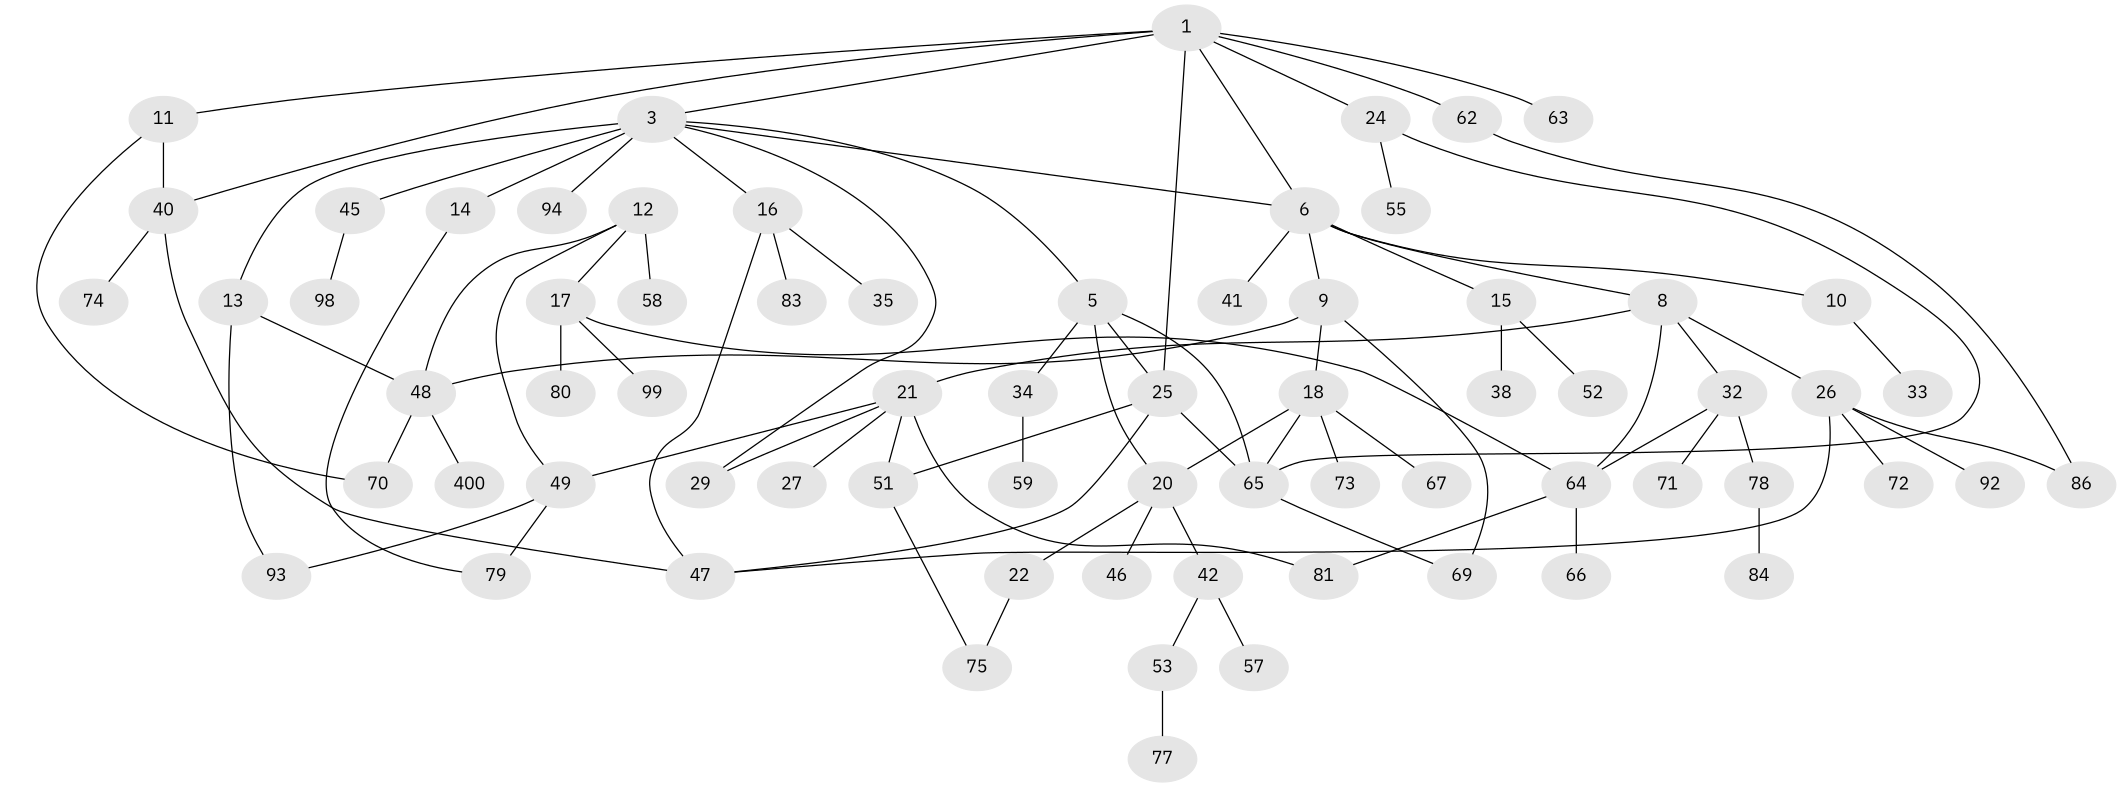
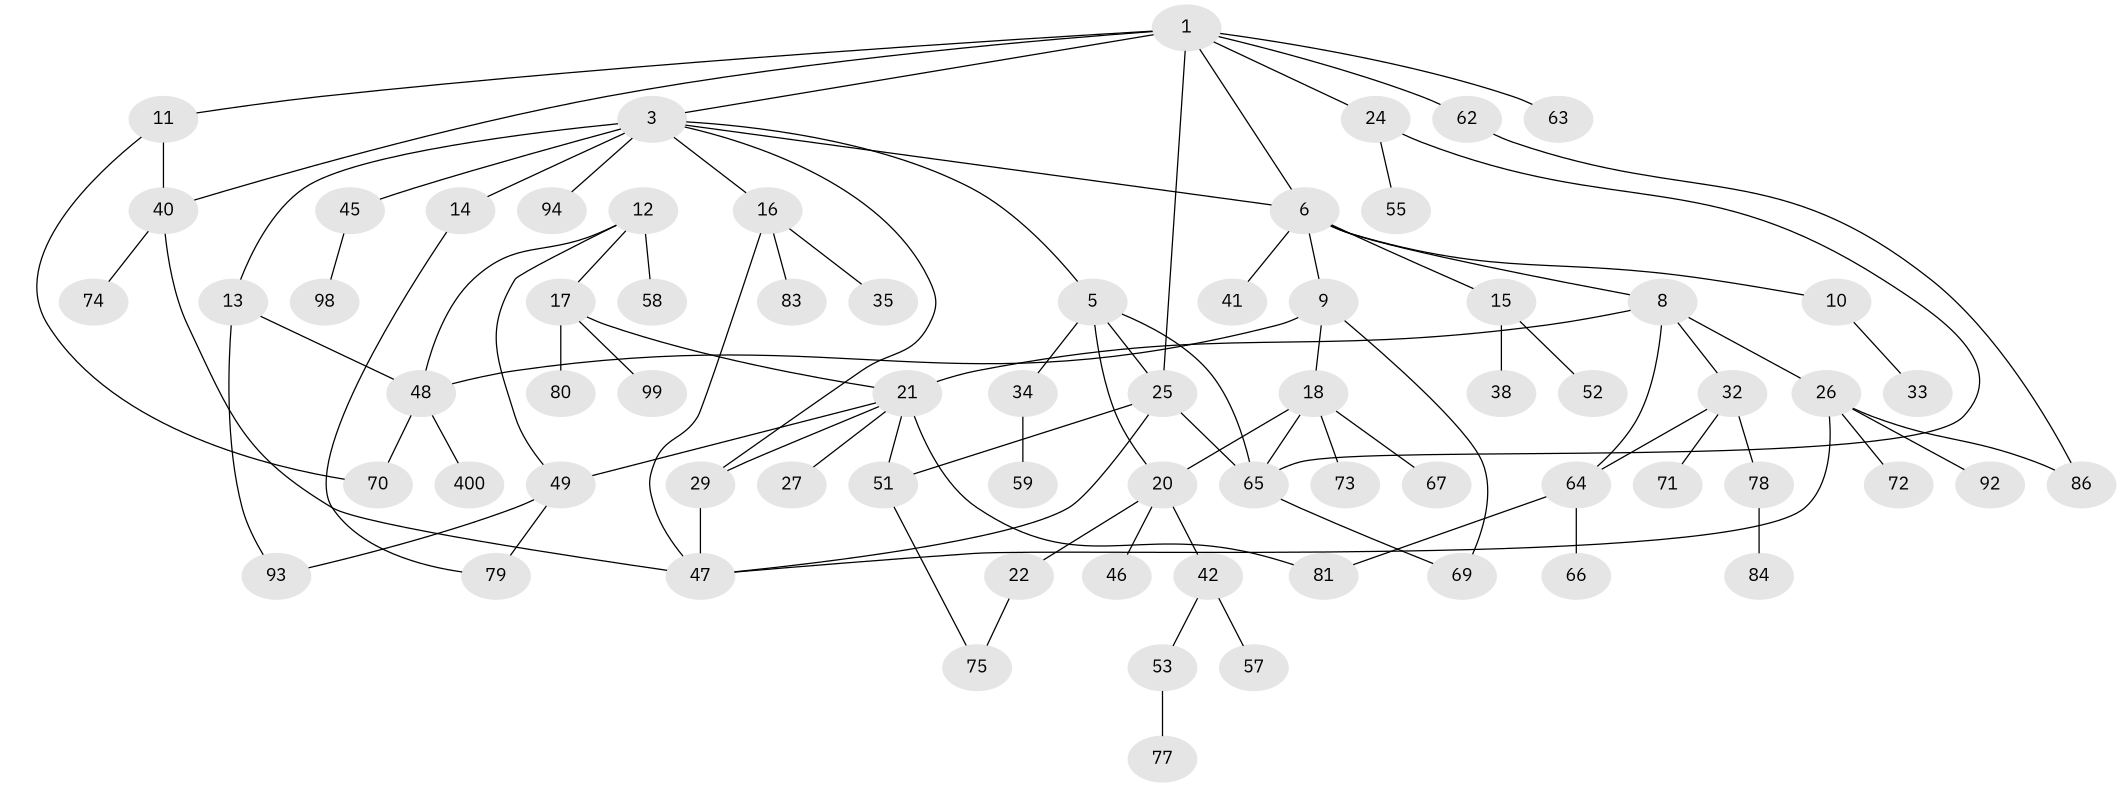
  graph {
    fontname="IBM Plex Sans"
    node [color=gray90 fontname="IBM Plex Sans" style=filled]
    edge [fontname="IBM Plex Sans"]
    1 [super="+2"]
    3 [super="+4"]
    6 [super="+7"]
    11 [super="+23"]
    24
    25
    40 [super="+89"]
    62
    63 [super="+68"]
    5 [super="+19"]
    13 [super="+39"]
    14 [super="+82"]
    16
    29 [super="+95"]
    45
    94
    8 [super="+90"]
    9
    10
    15
    41
    70
    65 [super="+87"]
    55
    47 [super="+48"]
    51
    74
    86 [super="+88"]
    20 [super="+85"]
    34
    n31 [label=48 super="+43"]
    93
    79 [super="+91"]
    35 [super="+37"]
    83
    98
    22 [super="+30"]
    42 [super="+60"]
    46
    59
    69 [super="+76"]
    21 [super="+31"]
    26 [super="+44"]
    32 [super="+56"]
    64 [super="+96"]
    18 [super="+50"]
    33
    38
    52
    49 [super="+54"]
    27
    81
    72
    92
    71
    78
    66
    67
    73
    n60 [label=400]
    12
    17 [super="+36"]
    58 [super="+61"]
    80
    99
    75 [super="+97"]
    53
    57
    84
    77
    1 -- 3
    1 -- 6
    1 -- 11
    1 -- 24
    1 -- 25
    1 -- 40
    1 -- 62
    1 -- 63
    3 -- 6
    3 -- 5
    3 -- 13
    3 -- 14 [weight=2]
    3 -- 16
    3 -- 29
    3 -- 45
    3 -- 94
    6 -- 8
    6 -- 9
    6 -- 10
    6 -- 15
    6 -- 41
    11 -- 40
    11 -- 70
    24 -- 65
    24 -- 55
    25 -- 65
    25 -- 47
    25 -- 51
    40 -- 47
    40 -- 74
    62 -- 86
    5 -- 25
    5 -- 65
    5 -- 20
    5 -- 34
    13 -- n31
    13 -- 93
    14 -- 79
    16 -- 47
    16 -- 35
    16 -- 83
+   29 -- 47
    45 -- 98
    8 -- 21
    8 -- 26
    8 -- 32
    8 -- 64
    9 -- n31
    9 -- 69
    9 -- 18
    10 -- 33
    15 -- 38
    15 -- 52
    65 -- 69
    51 -- 75
    20 -- 22
    20 -- 42
    20 -- 46
    34 -- 59
    n31 -- 70
    n31 -- n60
    22 -- 75
    42 -- 53
    42 -- 57
    21 -- 29
    21 -- 51
    21 -- 49
    21 -- 27
    21 -- 81
    26 -- 47
    26 -- 86
    26 -- 72
    26 -- 92
    32 -- 64
    32 -- 71
    32 -- 78
    64 -- 81
    64 -- 66
    18 -- 65
    18 -- 20
    18 -- 67
    18 -- 73
    49 -- 93
    49 -- 79
    78 -- 84
    12 -- n31
    12 -- 49
    12 -- 17
    12 -- 58
-   17 -- 64
+   17 -- 21
    17 -- 80
    17 -- 99
    53 -- 77
  }
